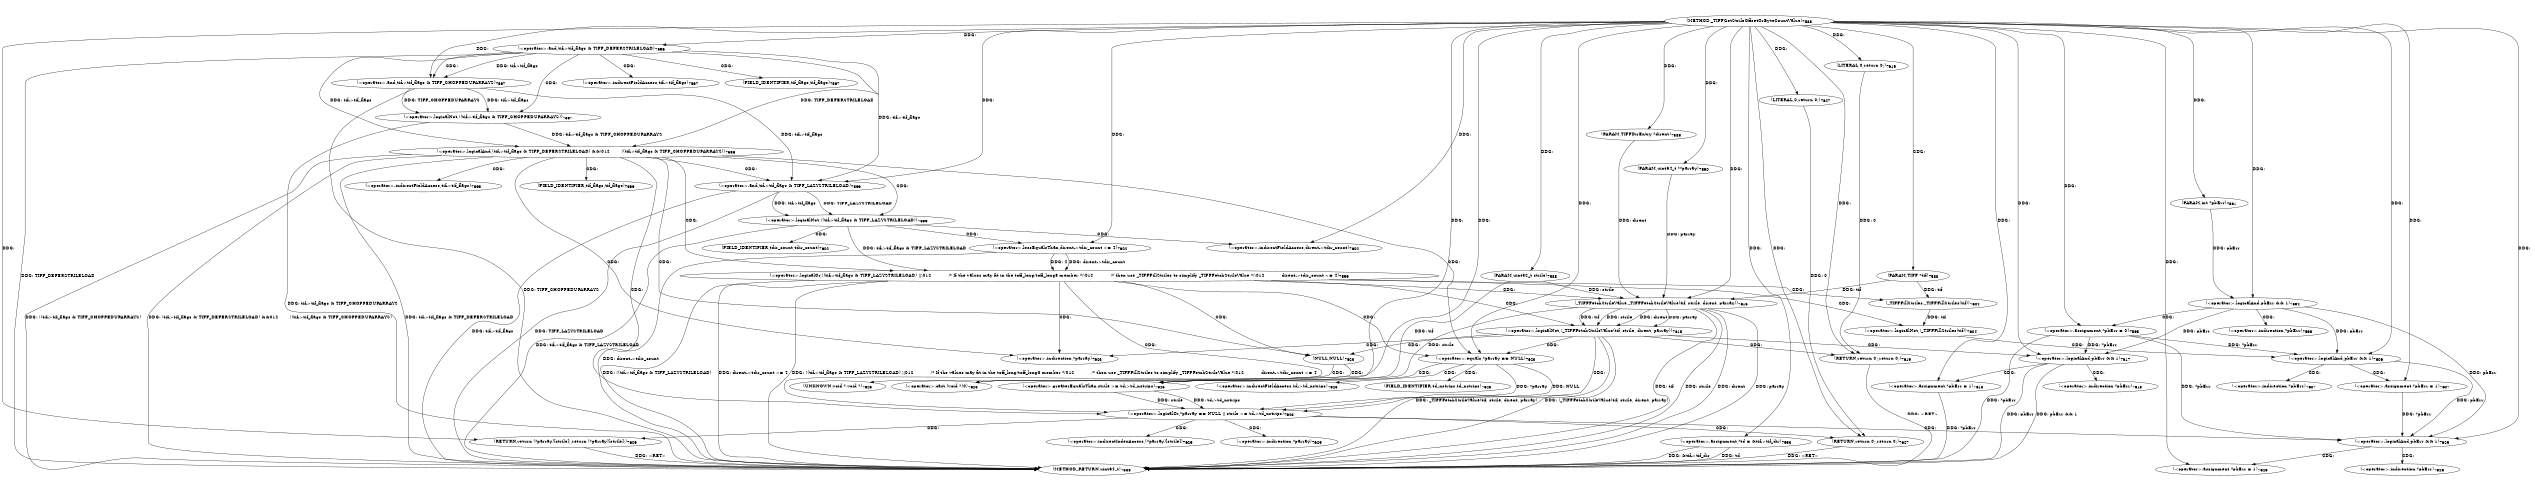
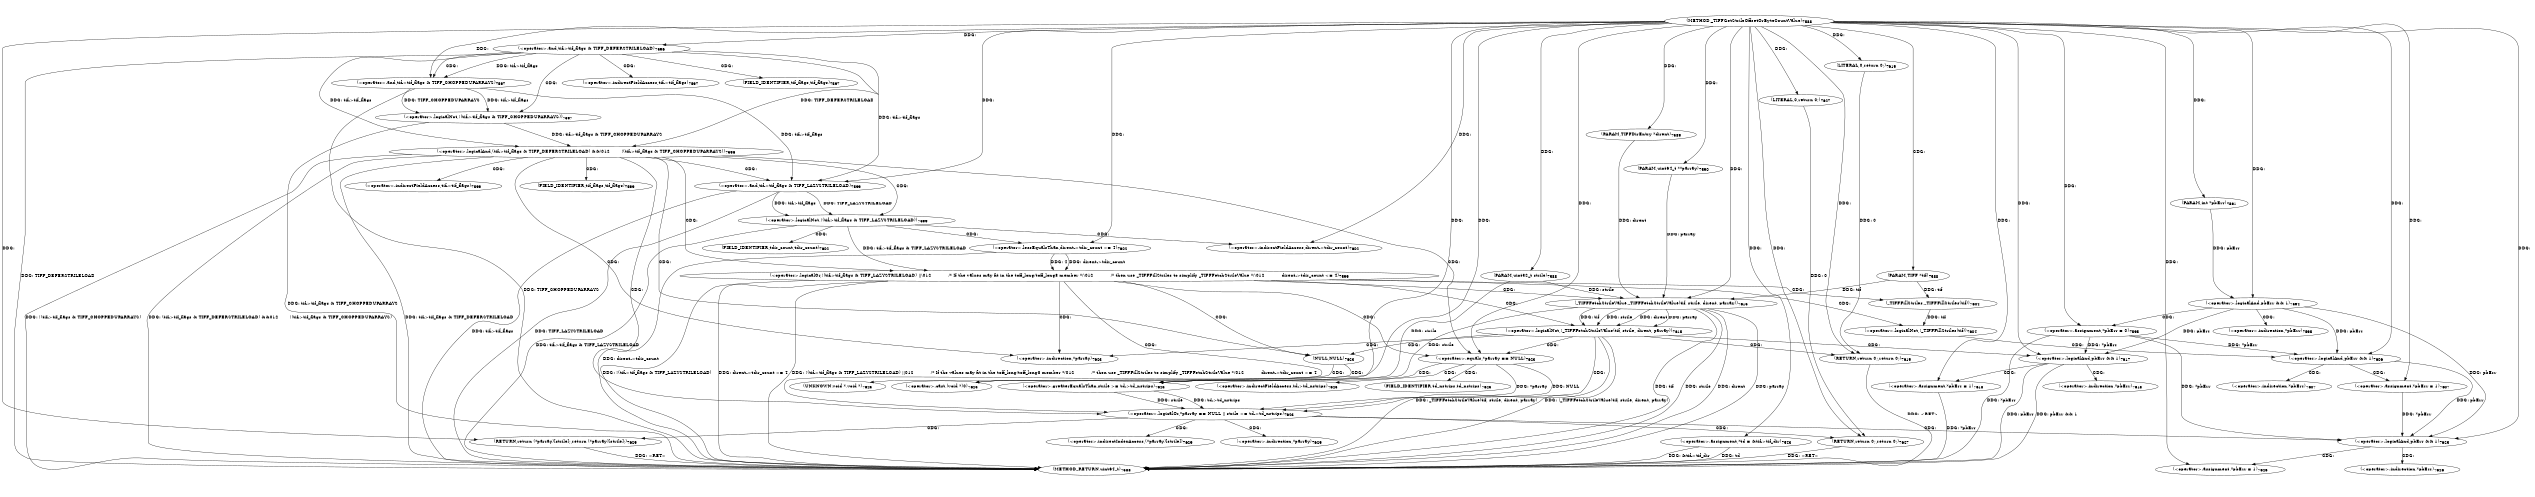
  digraph {
    n1 [label=<(METHOD,_TIFFGetStrileOffsetOrByteCountValue)<SUB>7588</SUB>>]
    n2 [label=<(PARAM,TIFF *tif)<SUB>7588</SUB>>]
    n3 [label=<(PARAM,uint32_t strile)<SUB>7588</SUB>>]
    n4 [label=<(PARAM,TIFFDirEntry *dirent)<SUB>7589</SUB>>]
    n5 [label=<(PARAM,uint64_t **parray)<SUB>7590</SUB>>]
    n6 [label=<(PARAM,int *pbErr)<SUB>7591</SUB>>]
-   n7 [label=<(&lt;operator&gt;.assignment,*td = &amp;tif-&gt;tif_dir)<SUB>7593</SUB>>]
+   n7 [label=<(&lt;operator&gt;.assignment,*td = &amp;tif-&gt;tif_dir)<SUB>7543</SUB>>]
    n8 [label=<(RETURN,return (*parray)[strile];,return (*parray)[strile];)<SUB>7629</SUB>>]
    n9 [label=<(&lt;operator&gt;.logicalAnd,pbErr &amp;&amp; 1)<SUB>7594</SUB>>]
    n10 [label=<(&lt;operator&gt;.assignment,*pbErr = 0)<SUB>7595</SUB>>]
    n11 [label=<(RETURN,return 0;,return 0;)<SUB>7627</SUB>>]
    n12 [label=<(&lt;operator&gt;.and,tif-&gt;tif_flags &amp; TIFF_DEFERSTRILELOAD)<SUB>7596</SUB>>]
    n13 [label=<(&lt;operator&gt;.equals,*parray == NULL)<SUB>7623</SUB>>]
    n14 [label=<(&lt;operator&gt;.greaterEqualsThan,strile &gt;= td-&gt;td_nstrips)<SUB>7623</SUB>>]
    n15 [label=<(&lt;operator&gt;.logicalAnd,pbErr &amp;&amp; 1)<SUB>7625</SUB>>]
    n16 [label=<(LITERAL,0,return 0;)<SUB>7627</SUB>>]
    n17 [label=<(&lt;operator&gt;.and,tif-&gt;tif_flags &amp; TIFF_CHOPPEDUPARRAYS)<SUB>7597</SUB>>]
    n18 [label=<(&lt;operator&gt;.assignment,*pbErr = 1)<SUB>7626</SUB>>]
    n19 [label=<(&lt;operator&gt;.lessEqualsThan,dirent-&gt;tdir_count &lt;= 4)<SUB>7602</SUB>>]
    n20 [label=<(&lt;operator&gt;.cast,(void *)0)<SUB>7623</SUB>>]
    n21 [label=<(&lt;operator&gt;.and,tif-&gt;tif_flags &amp; TIFF_LAZYSTRILELOAD)<SUB>7599</SUB>>]
    n22 [label=<(&lt;operator&gt;.logicalAnd,pbErr &amp;&amp; 1)<SUB>7606</SUB>>]
    n23 [label=<(RETURN,return 0;,return 0;)<SUB>7619</SUB>>]
    n24 [label=<(&lt;operator&gt;.assignment,*pbErr = 1)<SUB>7607</SUB>>]
    n25 [label=<(_TIFFFetchStrileValue,_TIFFFetchStrileValue(tif, strile, dirent, parray))<SUB>7615</SUB>>]
    n26 [label=<(&lt;operator&gt;.logicalAnd,pbErr &amp;&amp; 1)<SUB>7617</SUB>>]
    n27 [label=<(LITERAL,0,return 0;)<SUB>7619</SUB>>]
    n28 [label=<(&lt;operator&gt;.assignment,*pbErr = 1)<SUB>7618</SUB>>]
    n29 [label=<(&lt;operator&gt;.indirectFieldAccess,dirent-&gt;tdir_count)<SUB>7602</SUB>>]
    n30 [label=<(_TIFFFillStriles,_TIFFFillStriles(tif))<SUB>7604</SUB>>]
    n31 [label=<(METHOD_RETURN,uint64_t)<SUB>7588</SUB>>]
    n32 [label=<(&lt;operator&gt;.indirection,*pbErr)<SUB>7595</SUB>>]
    n33 [label=<(&lt;operator&gt;.logicalAnd,(tif-&gt;tif_flags &amp; TIFF_DEFERSTRILELOAD) &amp;&amp;\012        !(tif-&gt;tif_flags &amp; TIFF_CHOPPEDUPARRAYS))<SUB>7596</SUB>>]
    n34 [label=<(&lt;operator&gt;.logicalNot,!(tif-&gt;tif_flags &amp; TIFF_CHOPPEDUPARRAYS))<SUB>7597</SUB>>]
    n35 [label=<(&lt;operator&gt;.indirectFieldAccess,tif-&gt;tif_flags)<SUB>7597</SUB>>]
    n36 [label=<(FIELD_IDENTIFIER,tif_flags,tif_flags)<SUB>7597</SUB>>]
    n37 [label=<(&lt;operator&gt;.logicalOr,*parray == NULL || strile &gt;= td-&gt;td_nstrips)<SUB>7623</SUB>>]
    n38 [label=<(&lt;operator&gt;.indirectFieldAccess,td-&gt;td_nstrips)<SUB>7623</SUB>>]
    n39 [label=<(FIELD_IDENTIFIER,td_nstrips,td_nstrips)<SUB>7623</SUB>>]
    n40 [label=<(&lt;operator&gt;.indirection,*pbErr)<SUB>7626</SUB>>]
    n41 [label=<(&lt;operator&gt;.logicalOr,!(tif-&gt;tif_flags &amp; TIFF_LAZYSTRILELOAD) ||\012            /* If the values may fit in the toff_long/toff_long8 member */\012            /* then use _TIFFFillStriles to simplify _TIFFFetchStrileValue */\012            dirent-&gt;tdir_count &lt;= 4)<SUB>7599</SUB>>]
    n42 [label=<(&lt;operator&gt;.logicalNot,!(tif-&gt;tif_flags &amp; TIFF_LAZYSTRILELOAD))<SUB>7599</SUB>>]
    n43 [label=<(&lt;operator&gt;.logicalNot,!_TIFFFillStriles(tif))<SUB>7604</SUB>>]
    n44 [label=<(&lt;operator&gt;.indirection,*pbErr)<SUB>7607</SUB>>]
    n45 [label=<(&lt;operator&gt;.logicalNot,!_TIFFFetchStrileValue(tif, strile, dirent, parray))<SUB>7615</SUB>>]
    n46 [label=<(&lt;operator&gt;.indirection,*pbErr)<SUB>7618</SUB>>]
    n47 [label=<(&lt;operator&gt;.indirection,*parray)<SUB>7623</SUB>>]
    n48 [label=<(NULL,NULL)<SUB>7623</SUB>>]
    n49 [label=<(&lt;operator&gt;.indirectFieldAccess,tif-&gt;tif_flags)<SUB>7599</SUB>>]
    n50 [label=<(FIELD_IDENTIFIER,tif_flags,tif_flags)<SUB>7599</SUB>>]
    n51 [label=<(&lt;operator&gt;.indirectIndexAccess,(*parray)[strile])<SUB>7629</SUB>>]
    n52 [label=<(&lt;operator&gt;.indirection,*parray)<SUB>7629</SUB>>]
    n53 [label=<(FIELD_IDENTIFIER,tdir_count,tdir_count)<SUB>7602</SUB>>]
    n54 [label=<(UNKNOWN,void *,void *)<SUB>7623</SUB>>]
    n1 -> n2 [label="CDG: "]
    n1 -> n3 [label="DDG: "]
    n1 -> n4 [label="DDG: "]
    n1 -> n5 [label="DDG: "]
    n1 -> n6 [label="DDG: "]
    n1 -> n7 [label="DDG: "]
    n1 -> n8 [label="DDG: "]
    n1 -> n9 [label="DDG: "]
    n1 -> n10 [label="DDG: "]
    n1 -> n11 [label="DDG: "]
    n1 -> n12 [label="DDG: "]
    n1 -> n13 [label="DDG: "]
    n1 -> n14 [label="DDG: "]
    n1 -> n15 [label="DDG: "]
    n1 -> n16 [label="DDG: "]
    n1 -> n17 [label="DDG: "]
    n1 -> n18 [label="DDG: "]
    n1 -> n19 [label="DDG: "]
    n1 -> n20 [label="DDG: "]
    n1 -> n21 [label="DDG: "]
    n1 -> n22 [label="DDG: "]
    n1 -> n23 [label="DDG: "]
    n1 -> n24 [label="DDG: "]
    n1 -> n25 [label="DDG: "]
    n1 -> n26 [label="DDG: "]
    n1 -> n27 [label="DDG: "]
    n1 -> n28 [label="DDG: "]
    n1 -> n29 [label="DDG: "]
    n2 -> n25 [label="DDG: tif"]
    n2 -> n30 [label="DDG: tif"]
-   n3 -> n14 [label="DDG: tif"]
+   n3 -> n14 [label="DDG: strile"]
    n3 -> n25 [label="DDG: strile"]
    n4 -> n25 [label="DDG: dirent"]
    n5 -> n25 [label="DDG: parray"]
    n6 -> n9 [label="DDG: pbErr"]
    n7 -> n31 [label="DDG: td"]
    n7 -> n31 [label="DDG: &amp;tif-&gt;tif_dir"]
    n8 -> n31 [label="DDG: &lt;RET&gt;"]
    n9 -> n10 [label="CDG: "]
    n9 -> n15 [label="DDG: pbErr"]
    n9 -> n22 [label="DDG: pbErr"]
    n9 -> n26 [label="DDG: pbErr"]
    n9 -> n32 [label="CDG: "]
    n10 -> n15 [label="DDG: *pbErr"]
    n10 -> n22 [label="DDG: *pbErr"]
    n10 -> n26 [label="DDG: *pbErr"]
    n10 -> n31 [label="DDG: *pbErr"]
    n11 -> n31 [label="DDG: &lt;RET&gt;"]
    n12 -> n17 [label="DDG: tif-&gt;tif_flags"]
    n12 -> n17 [label="CDG: "]
    n12 -> n21 [label="DDG: tif-&gt;tif_flags"]
    n12 -> n31 [label="DDG: TIFF_DEFERSTRILELOAD"]
    n12 -> n33 [label="DDG: tif-&gt;tif_flags"]
    n12 -> n33 [label="DDG: TIFF_DEFERSTRILELOAD"]
    n12 -> n34 [label="CDG: "]
    n12 -> n35 [label="CDG: "]
    n12 -> n36 [label="CDG: "]
    n13 -> n14 [label="CDG: "]
    n13 -> n37 [label="DDG: *parray"]
    n13 -> n37 [label="DDG: NULL"]
    n13 -> n38 [label="CDG: "]
    n13 -> n39 [label="CDG: "]
    n14 -> n37 [label="DDG: strile"]
    n14 -> n37 [label="DDG: td-&gt;td_nstrips"]
    n15 -> n18 [label="CDG: "]
    n15 -> n40 [label="CDG: "]
    n16 -> n11 [label="DDG: 0"]
    n17 -> n21 [label="DDG: tif-&gt;tif_flags"]
    n17 -> n31 [label="DDG: TIFF_CHOPPEDUPARRAYS"]
    n17 -> n34 [label="DDG: tif-&gt;tif_flags"]
    n17 -> n34 [label="DDG: TIFF_CHOPPEDUPARRAYS"]
    n19 -> n31 [label="DDG: dirent-&gt;tdir_count"]
    n19 -> n41 [label="DDG: dirent-&gt;tdir_count"]
    n19 -> n41 [label="DDG: 4"]
    n21 -> n31 [label="DDG: tif-&gt;tif_flags"]
    n21 -> n31 [label="DDG: TIFF_LAZYSTRILELOAD"]
    n21 -> n42 [label="DDG: tif-&gt;tif_flags"]
    n21 -> n42 [label="DDG: TIFF_LAZYSTRILELOAD"]
    n22 -> n15 [label="DDG: pbErr"]
    n22 -> n24 [label="CDG: "]
    n22 -> n44 [label="CDG: "]
    n23 -> n31 [label="DDG: &lt;RET&gt;"]
    n24 -> n15 [label="DDG: *pbErr"]
    n25 -> n14 [label="DDG: strile"]
    n25 -> n31 [label="DDG: tif"]
    n25 -> n31 [label="DDG: strile"]
    n25 -> n31 [label="DDG: dirent"]
    n25 -> n31 [label="DDG: parray"]
    n25 -> n45 [label="DDG: tif"]
    n25 -> n45 [label="DDG: strile"]
    n25 -> n45 [label="DDG: dirent"]
    n25 -> n45 [label="DDG: parray"]
    n26 -> n28 [label="CDG: "]
    n26 -> n31 [label="DDG: pbErr"]
    n26 -> n31 [label="DDG: pbErr &amp;&amp; 1"]
    n26 -> n46 [label="CDG: "]
    n27 -> n23 [label="DDG: 0"]
    n28 -> n31 [label="DDG: *pbErr"]
    n30 -> n43 [label="DDG: tif"]
    n33 -> n13 [label="CDG: "]
    n33 -> n21 [label="CDG: "]
    n33 -> n31 [label="DDG: tif-&gt;tif_flags &amp; TIFF_DEFERSTRILELOAD"]
    n33 -> n31 [label="DDG: !(tif-&gt;tif_flags &amp; TIFF_CHOPPEDUPARRAYS)"]
    n33 -> n31 [label="DDG: (tif-&gt;tif_flags &amp; TIFF_DEFERSTRILELOAD) &amp;&amp;\012        !(tif-&gt;tif_flags &amp; TIFF_CHOPPEDUPARRAYS)"]
    n33 -> n37 [label="CDG: "]
    n33 -> n41 [label="CDG: "]
    n33 -> n42 [label="CDG: "]
    n33 -> n47 [label="CDG: "]
    n33 -> n48 [label="CDG: "]
    n33 -> n49 [label="CDG: "]
    n33 -> n50 [label="CDG: "]
    n34 -> n31 [label="DDG: tif-&gt;tif_flags &amp; TIFF_CHOPPEDUPARRAYS"]
    n34 -> n33 [label="DDG: tif-&gt;tif_flags &amp; TIFF_CHOPPEDUPARRAYS"]
    n37 -> n8 [label="CDG: "]
    n37 -> n11 [label="CDG: "]
    n37 -> n15 [label="CDG: "]
    n37 -> n51 [label="CDG: "]
    n37 -> n52 [label="CDG: "]
    n41 -> n13 [label="CDG: "]
    n41 -> n25 [label="CDG: "]
    n41 -> n30 [label="CDG: "]
    n41 -> n31 [label="DDG: !(tif-&gt;tif_flags &amp; TIFF_LAZYSTRILELOAD)"]
    n41 -> n31 [label="DDG: dirent-&gt;tdir_count &lt;= 4"]
    n41 -> n31 [label="DDG: !(tif-&gt;tif_flags &amp; TIFF_LAZYSTRILELOAD) ||\012            /* If the values may fit in the toff_long/toff_long8 member */\012            /* then use _TIFFFillStriles to simplify _TIFFFetchStrileValue */\012            dirent-&gt;tdir_count &lt;= 4"]
    n41 -> n37 [label="CDG: "]
    n41 -> n43 [label="CDG: "]
    n41 -> n45 [label="CDG: "]
    n41 -> n47 [label="CDG: "]
    n41 -> n48 [label="CDG: "]
    n42 -> n19 [label="CDG: "]
    n42 -> n29 [label="CDG: "]
    n42 -> n31 [label="DDG: tif-&gt;tif_flags &amp; TIFF_LAZYSTRILELOAD"]
    n42 -> n41 [label="DDG: tif-&gt;tif_flags &amp; TIFF_LAZYSTRILELOAD"]
    n42 -> n53 [label="CDG: "]
    n43 -> n22 [label="CDG: "]
    n45 -> n13 [label="CDG: "]
    n45 -> n23 [label="CDG: "]
    n45 -> n26 [label="CDG: "]
    n45 -> n31 [label="DDG: _TIFFFetchStrileValue(tif, strile, dirent, parray)"]
    n45 -> n31 [label="DDG: !_TIFFFetchStrileValue(tif, strile, dirent, parray)"]
    n45 -> n37 [label="CDG: "]
    n45 -> n47 [label="CDG: "]
    n45 -> n48 [label="CDG: "]
    n48 -> n20 [label="CDG: "]
    n48 -> n54 [label="CDG: "]
  }
